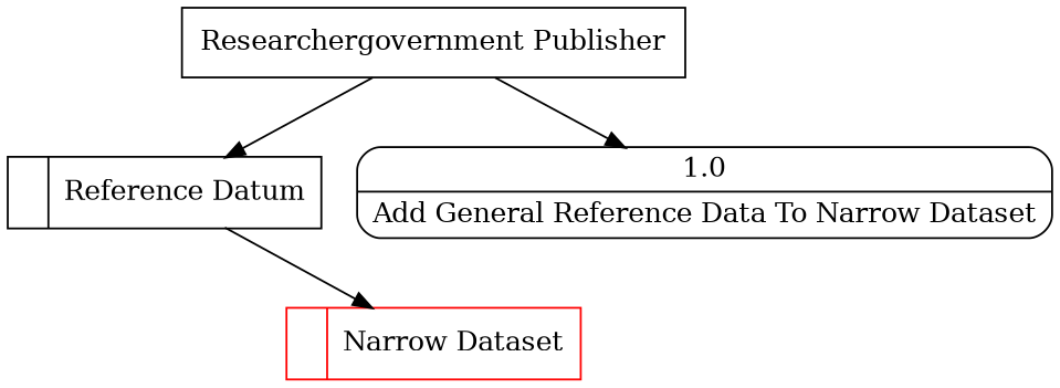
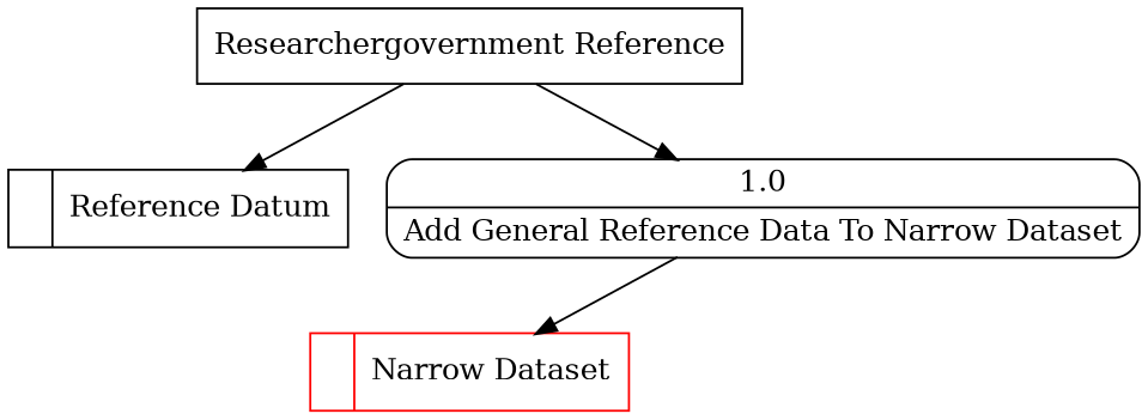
  digraph {
    node [shape=record]
    n1 [color=red label="<f0>  |<f1> Narrow Dataset "]
    n2 [label="<f0>  |<f1> Reference Datum "]
-   n3 [label="Researchergovernment Publisher" shape=box]
+   n3 [label="Researchergovernment Reference" shape=box]
    n4 [label="{<f0> 1.0|<f1> Add General Reference Data To Narrow Dataset }" shape=Mrecord]
    n3 -> n2
    n3 -> n4
-   n2 -> n1
+   n4 -> n1
  }
